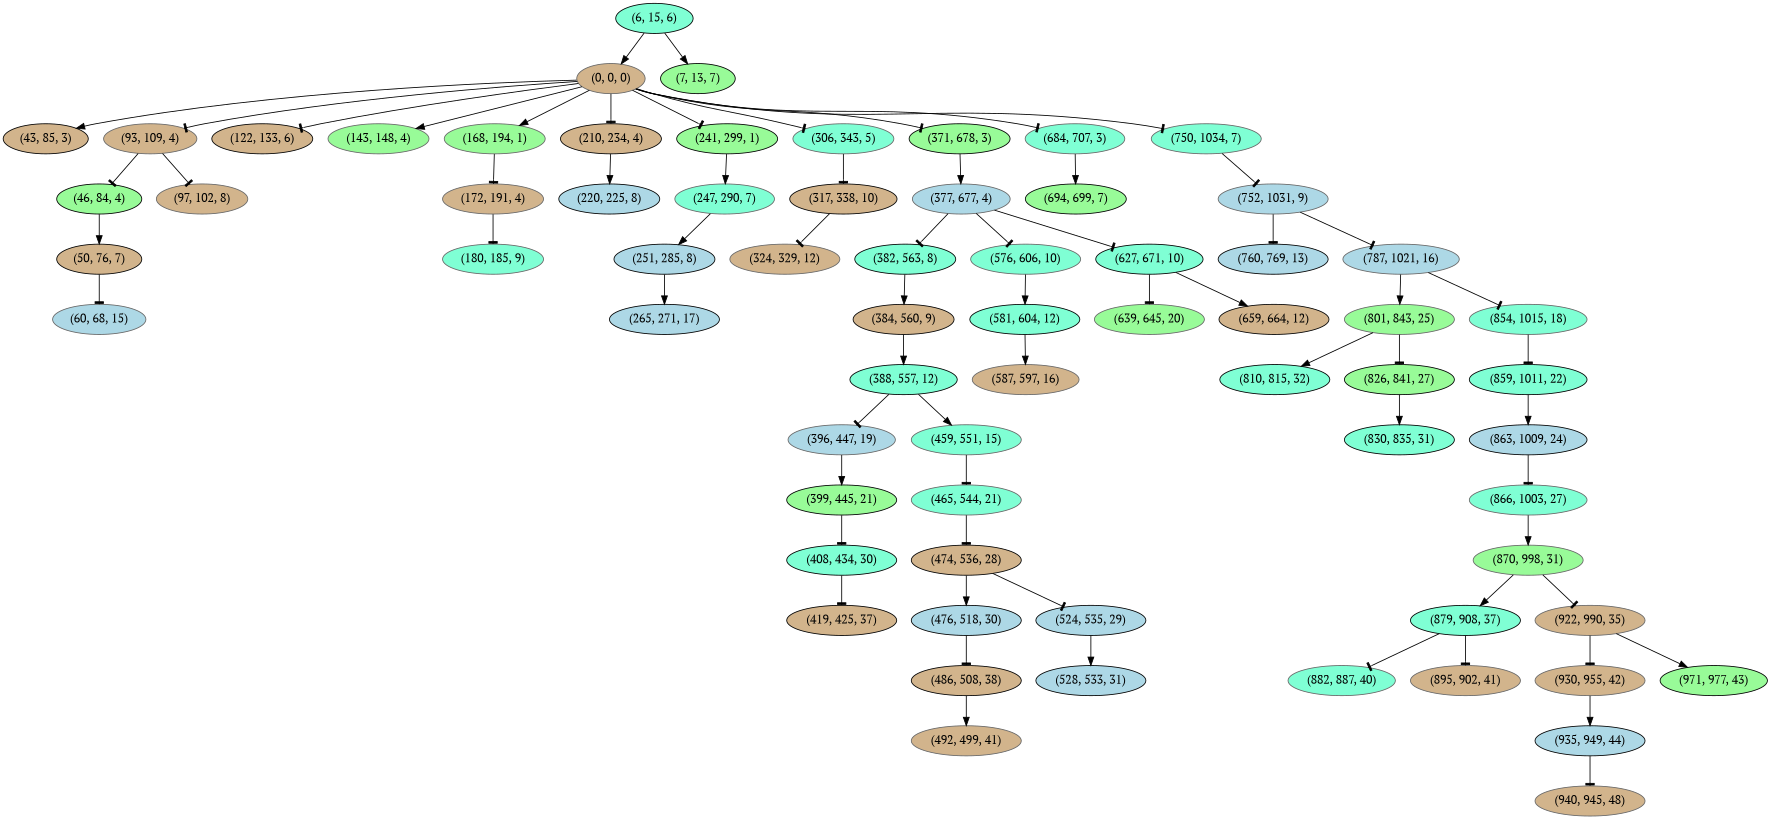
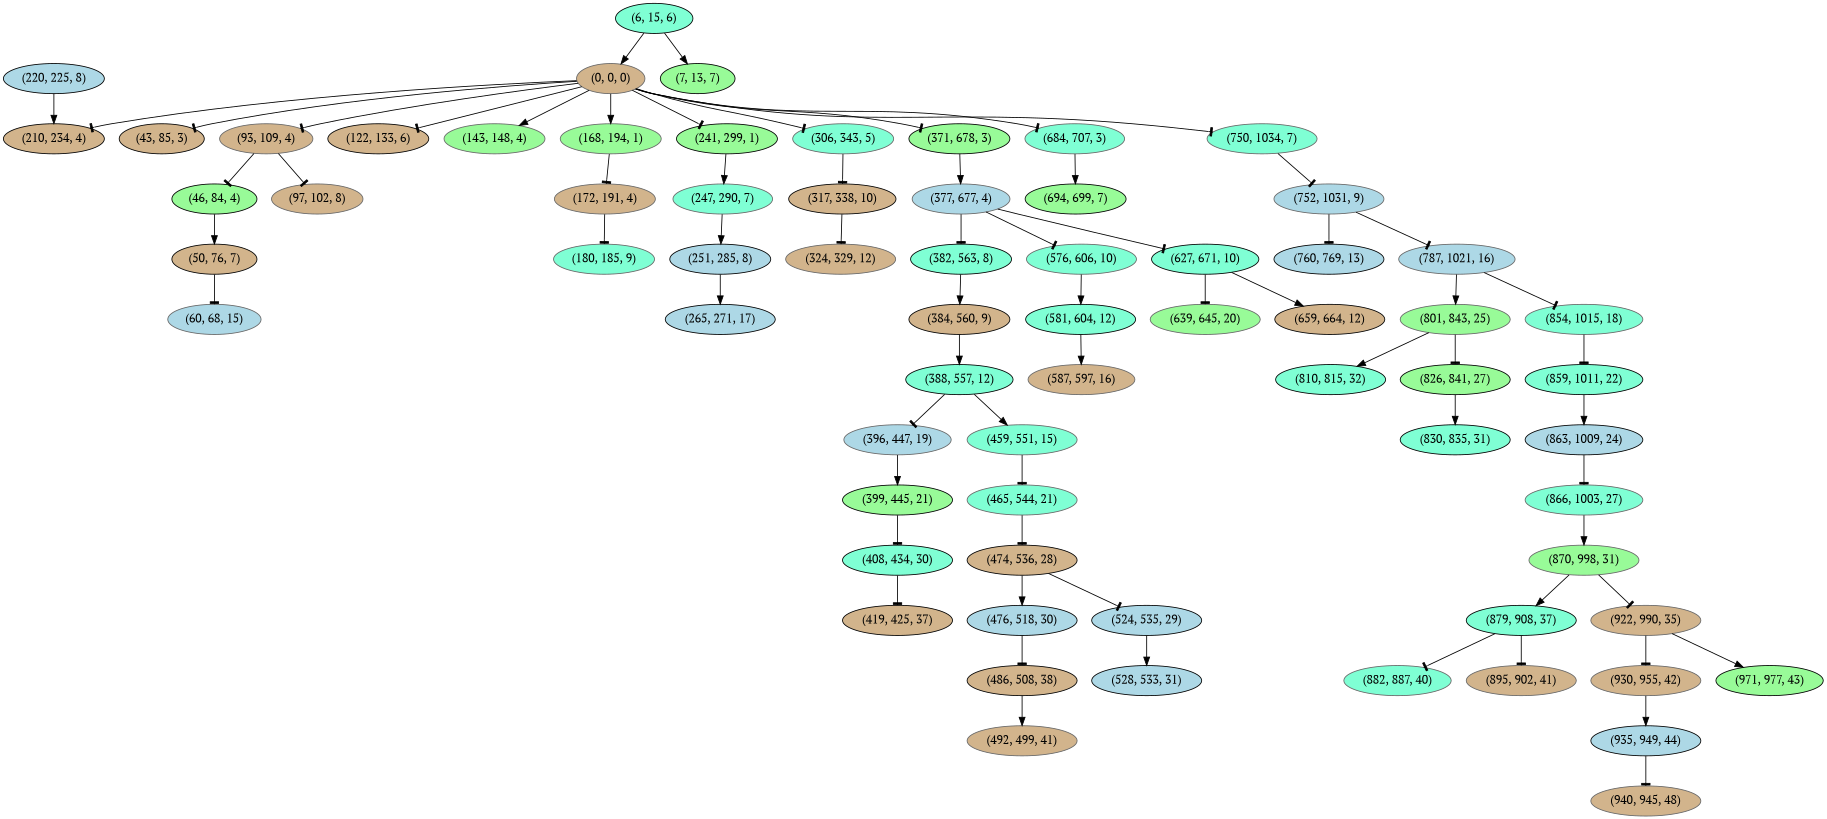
  digraph {
    fontname="PT Serif"
    node [color=black fillcolor=tan fontname="PT Serif" style=filled]
    edge [arrowhead=tee fontname="PT Serif"]
    "(0, 0, 0)" [color=gray40]
    "(43, 85, 3)"
    "(93, 109, 4)" [color=gray40]
    "(122, 133, 6)"
    "(143, 148, 4)" [color=gray40 fillcolor=palegreen]
    "(168, 194, 1)" [color=gray40 fillcolor=palegreen]
    "(210, 234, 4)"
    "(241, 299, 1)" [fillcolor=palegreen]
    "(306, 343, 5)" [color=gray40 fillcolor=aquamarine]
    "(371, 678, 3)" [fillcolor=palegreen]
    "(684, 707, 3)" [color=gray40 fillcolor=aquamarine]
    "(750, 1034, 7)" [color=gray40 fillcolor=aquamarine]
    "(6, 15, 6)" [fillcolor=aquamarine]
    "(7, 13, 7)" [fillcolor=palegreen]
    "(46, 84, 4)" [fillcolor=palegreen]
    "(97, 102, 8)" [color=gray40]
    "(172, 191, 4)" [color=gray40]
    "(220, 225, 8)" [fillcolor=lightblue]
    "(247, 290, 7)" [color=gray40 fillcolor=aquamarine]
    "(317, 338, 10)"
    "(377, 677, 4)" [color=gray40 fillcolor=lightblue]
    "(694, 699, 7)" [fillcolor=palegreen]
    "(752, 1031, 9)" [color=gray40 fillcolor=lightblue]
    "(50, 76, 7)"
    "(60, 68, 15)" [color=gray40 fillcolor=lightblue]
    "(180, 185, 9)" [color=gray40 fillcolor=aquamarine]
    "(251, 285, 8)" [fillcolor=lightblue]
    "(265, 271, 17)" [fillcolor=lightblue]
    "(324, 329, 12)" [color=gray40]
    "(382, 563, 8)" [fillcolor=aquamarine]
    "(576, 606, 10)" [color=gray40 fillcolor=aquamarine]
    "(627, 671, 10)" [fillcolor=aquamarine]
    "(384, 560, 9)"
    "(581, 604, 12)" [fillcolor=aquamarine]
    "(639, 645, 20)" [color=gray40 fillcolor=palegreen]
    "(659, 664, 12)"
    "(388, 557, 12)" [fillcolor=aquamarine]
    "(396, 447, 19)" [color=gray40 fillcolor=lightblue]
    "(459, 551, 15)" [color=gray40 fillcolor=aquamarine]
    "(399, 445, 21)" [fillcolor=palegreen]
    "(465, 544, 21)" [color=gray40 fillcolor=aquamarine]
    "(408, 434, 30)" [fillcolor=aquamarine]
    "(419, 425, 37)"
    "(474, 536, 28)"
    "(476, 518, 30)" [fillcolor=lightblue]
    "(524, 535, 29)" [fillcolor=lightblue]
    "(486, 508, 38)"
    "(528, 533, 31)" [fillcolor=lightblue]
    "(492, 499, 41)" [color=gray40]
    "(587, 597, 16)" [color=gray40]
    "(760, 769, 13)" [fillcolor=lightblue]
    "(787, 1021, 16)" [color=gray40 fillcolor=lightblue]
    "(801, 843, 25)" [color=gray40 fillcolor=palegreen]
    "(854, 1015, 18)" [color=gray40 fillcolor=aquamarine]
    "(810, 815, 32)" [fillcolor=aquamarine]
    "(826, 841, 27)" [fillcolor=palegreen]
    "(859, 1011, 22)" [fillcolor=aquamarine]
    "(830, 835, 31)" [fillcolor=aquamarine]
    "(863, 1009, 24)" [fillcolor=lightblue]
    "(866, 1003, 27)" [color=gray40 fillcolor=aquamarine]
    "(870, 998, 31)" [color=gray40 fillcolor=palegreen]
    "(879, 908, 37)" [fillcolor=aquamarine]
    "(922, 990, 35)" [color=gray40]
    "(882, 887, 40)" [color=gray40 fillcolor=aquamarine]
    "(895, 902, 41)" [color=gray40]
    "(930, 955, 42)" [color=gray40]
    "(971, 977, 43)" [fillcolor=palegreen]
    "(935, 949, 44)" [fillcolor=lightblue]
    "(940, 945, 48)" [color=gray40]
-   "(0, 0, 0)" -> "(43, 85, 3)" [arrowhead=normal]
+   "(0, 0, 0)" -> "(43, 85, 3)"
    "(0, 0, 0)" -> "(93, 109, 4)"
    "(0, 0, 0)" -> "(122, 133, 6)"
    "(0, 0, 0)" -> "(143, 148, 4)" [arrowhead=normal]
    "(0, 0, 0)" -> "(168, 194, 1)" [arrowhead=normal]
    "(0, 0, 0)" -> "(210, 234, 4)"
    "(0, 0, 0)" -> "(241, 299, 1)"
    "(0, 0, 0)" -> "(306, 343, 5)"
    "(0, 0, 0)" -> "(371, 678, 3)"
    "(0, 0, 0)" -> "(684, 707, 3)"
    "(0, 0, 0)" -> "(750, 1034, 7)"
    "(93, 109, 4)" -> "(46, 84, 4)"
    "(93, 109, 4)" -> "(97, 102, 8)"
    "(168, 194, 1)" -> "(172, 191, 4)"
-   "(210, 234, 4)" -> "(220, 225, 8)" [arrowhead=normal]
+   "(220, 225, 8)" -> "(210, 234, 4)" [arrowhead=normal]
    "(241, 299, 1)" -> "(247, 290, 7)" [arrowhead=normal]
    "(306, 343, 5)" -> "(317, 338, 10)"
    "(371, 678, 3)" -> "(377, 677, 4)" [arrowhead=normal]
    "(684, 707, 3)" -> "(694, 699, 7)" [arrowhead=normal]
    "(750, 1034, 7)" -> "(752, 1031, 9)"
    "(6, 15, 6)" -> "(0, 0, 0)" [arrowhead=normal]
    "(6, 15, 6)" -> "(7, 13, 7)" [arrowhead=normal]
    "(46, 84, 4)" -> "(50, 76, 7)" [arrowhead=normal]
    "(172, 191, 4)" -> "(180, 185, 9)"
    "(247, 290, 7)" -> "(251, 285, 8)" [arrowhead=normal]
    "(317, 338, 10)" -> "(324, 329, 12)"
    "(377, 677, 4)" -> "(382, 563, 8)"
    "(377, 677, 4)" -> "(576, 606, 10)"
    "(377, 677, 4)" -> "(627, 671, 10)"
    "(752, 1031, 9)" -> "(760, 769, 13)"
    "(752, 1031, 9)" -> "(787, 1021, 16)"
    "(50, 76, 7)" -> "(60, 68, 15)"
    "(251, 285, 8)" -> "(265, 271, 17)" [arrowhead=normal]
    "(382, 563, 8)" -> "(384, 560, 9)" [arrowhead=normal]
    "(576, 606, 10)" -> "(581, 604, 12)" [arrowhead=normal]
    "(627, 671, 10)" -> "(639, 645, 20)"
    "(627, 671, 10)" -> "(659, 664, 12)" [arrowhead=normal]
    "(384, 560, 9)" -> "(388, 557, 12)" [arrowhead=normal]
    "(581, 604, 12)" -> "(587, 597, 16)" [arrowhead=normal]
    "(388, 557, 12)" -> "(396, 447, 19)"
    "(388, 557, 12)" -> "(459, 551, 15)" [arrowhead=normal]
    "(396, 447, 19)" -> "(399, 445, 21)" [arrowhead=normal]
    "(459, 551, 15)" -> "(465, 544, 21)"
    "(399, 445, 21)" -> "(408, 434, 30)"
    "(465, 544, 21)" -> "(474, 536, 28)"
    "(408, 434, 30)" -> "(419, 425, 37)"
    "(474, 536, 28)" -> "(476, 518, 30)" [arrowhead=normal]
    "(474, 536, 28)" -> "(524, 535, 29)"
    "(476, 518, 30)" -> "(486, 508, 38)"
    "(524, 535, 29)" -> "(528, 533, 31)" [arrowhead=normal]
    "(486, 508, 38)" -> "(492, 499, 41)" [arrowhead=normal]
    "(787, 1021, 16)" -> "(801, 843, 25)" [arrowhead=normal]
    "(787, 1021, 16)" -> "(854, 1015, 18)"
    "(801, 843, 25)" -> "(810, 815, 32)" [arrowhead=normal]
    "(801, 843, 25)" -> "(826, 841, 27)"
    "(854, 1015, 18)" -> "(859, 1011, 22)"
    "(826, 841, 27)" -> "(830, 835, 31)" [arrowhead=normal]
    "(859, 1011, 22)" -> "(863, 1009, 24)" [arrowhead=normal]
    "(863, 1009, 24)" -> "(866, 1003, 27)"
    "(866, 1003, 27)" -> "(870, 998, 31)" [arrowhead=normal]
    "(870, 998, 31)" -> "(879, 908, 37)" [arrowhead=normal]
    "(870, 998, 31)" -> "(922, 990, 35)"
    "(879, 908, 37)" -> "(882, 887, 40)"
    "(879, 908, 37)" -> "(895, 902, 41)"
    "(922, 990, 35)" -> "(930, 955, 42)"
    "(922, 990, 35)" -> "(971, 977, 43)" [arrowhead=normal]
    "(930, 955, 42)" -> "(935, 949, 44)" [arrowhead=normal]
    "(935, 949, 44)" -> "(940, 945, 48)"
  }
